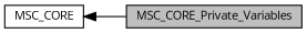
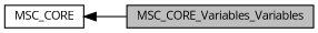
  digraph {
    rankdir=LR
    fontname="Open Sans"
    node [color=black fontname="Open Sans" fontsize=10 shape=record style=filled]
-   n1 [fillcolor=grey75 fontcolor=black height=0.2 label=MSC_CORE_Private_Variables width=0.4]
+   n1 [fillcolor=grey75 fontcolor=black height=0.2 label=MSC_CORE_Variables_Variables width=0.4]
    n2 [fillcolor=white height=0.2 label=MSC_CORE width=0.4]
    n2 -> n1 [dir=back fontname="Open Sans" fontsize=10 labelfontname=Helvetica labelfontsize=10 shape=plaintext style=solid]
  }
